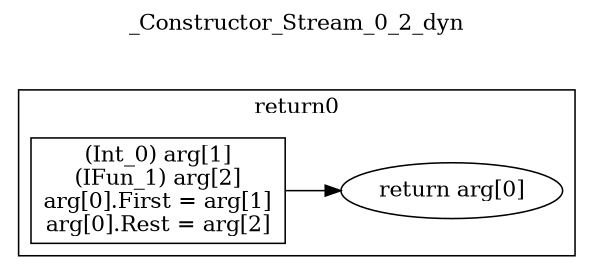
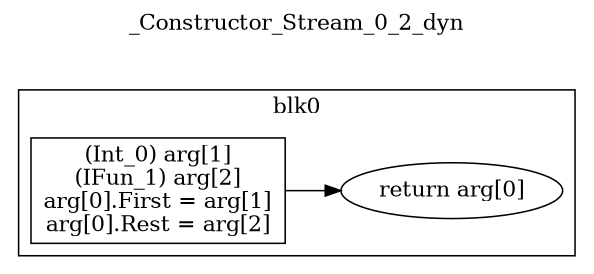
  digraph {
    label=_Constructor_Stream_0_2_dyn
    labelloc=t
    rankdir=LR
    n1 [label="(Int_0) arg[1]\n(IFun_1) arg[2]\narg[0].First = arg[1]\narg[0].Rest = arg[2]\n" shape=box]
    n2 [label="return arg[0]"]
    subgraph cluster_1 {
-     label=return0
+     label=blk0
      n1
      n2
    }
    n1 -> n2
  }
